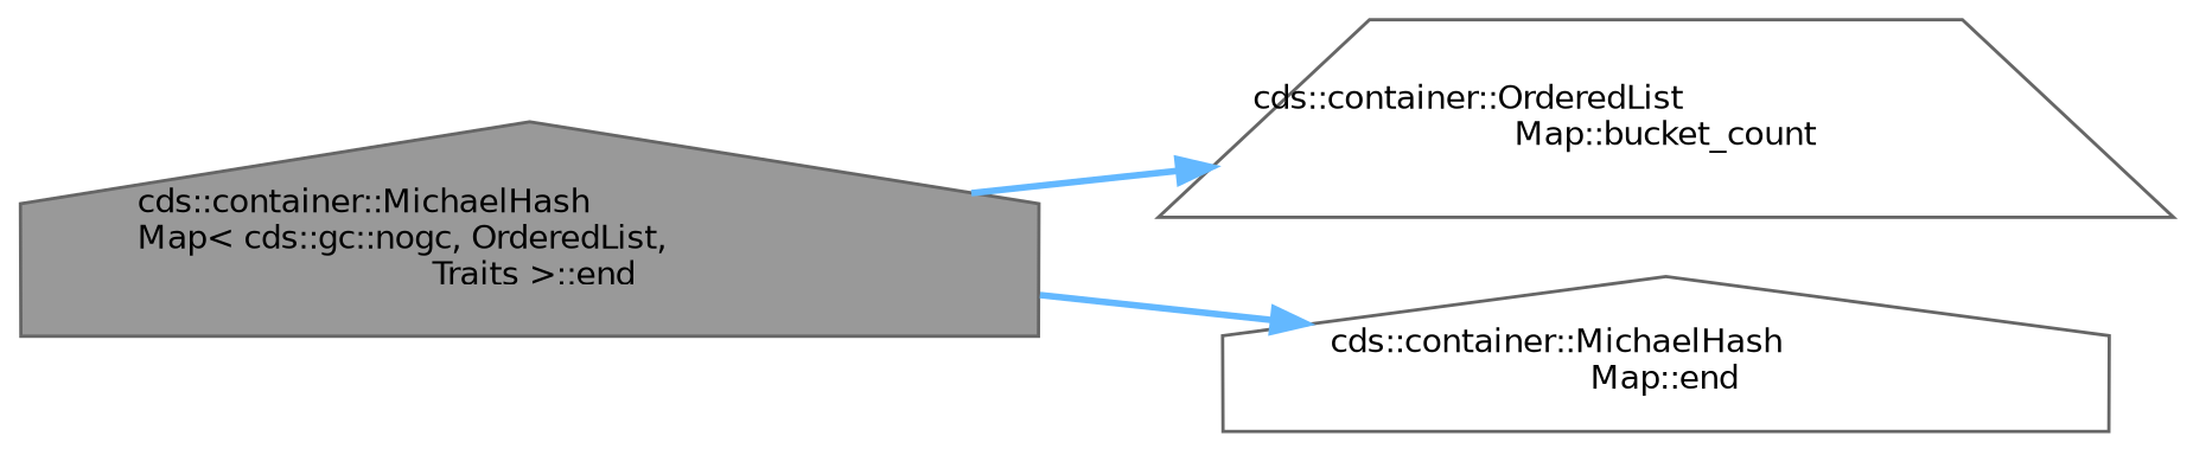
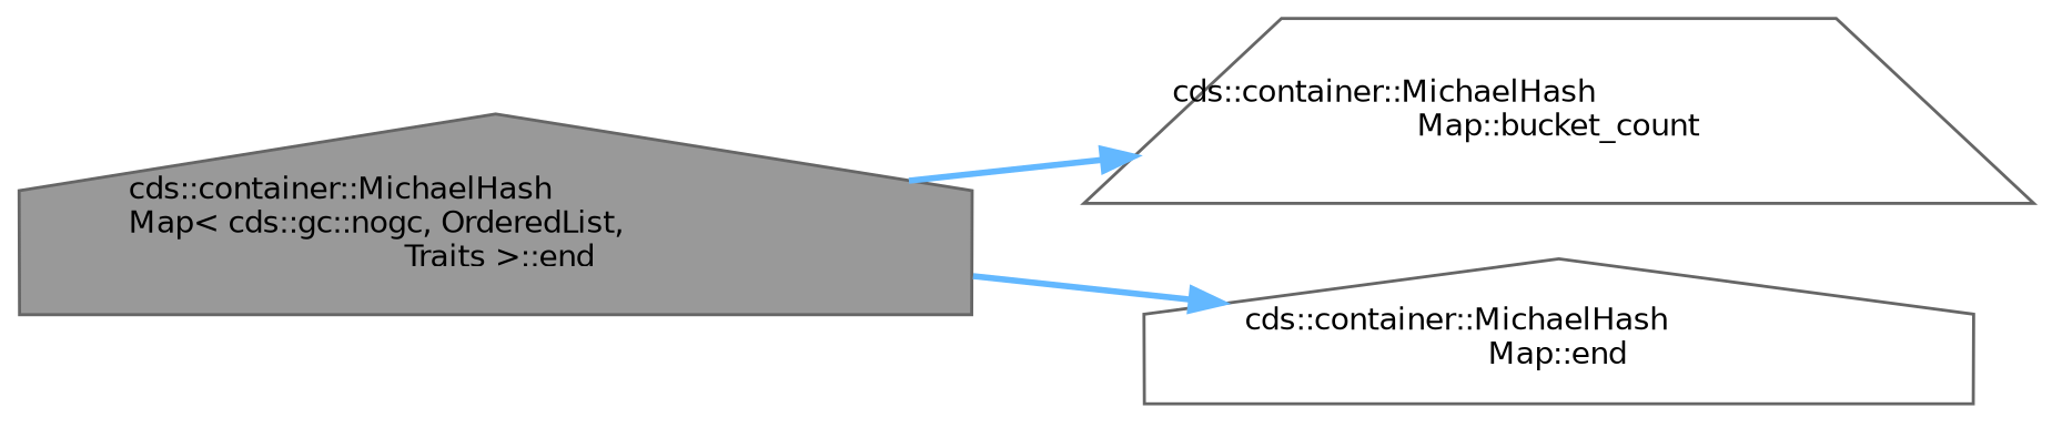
  digraph {
    rankdir=LR
    node [color=grey40 fillcolor=white fontname=Helvetica fontsize=10 shape=house style=filled]
    edge [color=steelblue1 fontname=Helvetica fontsize=10 labelfontname=Helvetica labelfontsize=10 style=bold]
    n1 [color=gray40 fillcolor=grey60 fontcolor=black height=0.2 label="cds::container::MichaelHash\lMap\< cds::gc::nogc, OrderedList,\l Traits \>::end" width=0.4]
-   n2 [height=0.2 label="cds::container::OrderedList\lMap::bucket_count" shape=trapezium width=0.4]
+   n2 [height=0.2 label="cds::container::MichaelHash\lMap::bucket_count" shape=trapezium width=0.4]
    n3 [height=0.2 label="cds::container::MichaelHash\lMap::end" width=0.4]
    n1 -> n2
    n1 -> n3
  }
